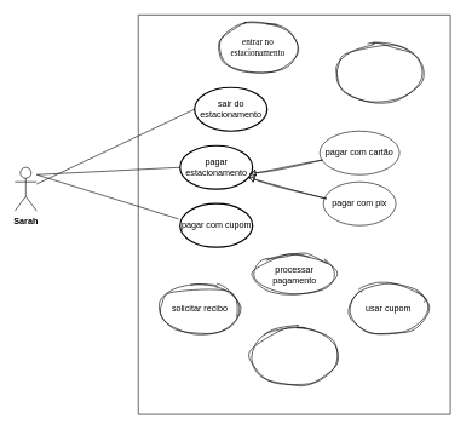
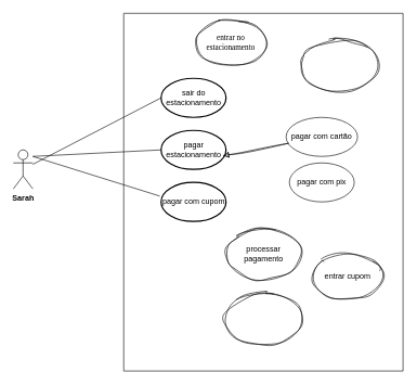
  <mxCell id="0" />
  <mxCell id="1" parent="0" />
  <mxCell id="2" value="Sarah" style="shape=umlActor;verticalLabelPosition=bottom;verticalAlign=top;html=1;fontStyle=1;labelBackgroundColor=none;" vertex="1" parent="1"><mxGeometry x="20" y="230" width="30" height="60" as="geometry" /></mxCell>
  <mxCell id="3" value="" style="swimlane;startSize=0;labelBackgroundColor=none;" vertex="1" parent="1"><mxGeometry x="190" y="20" width="430" height="550" as="geometry"><mxRectangle x="200" y="80" width="50" height="40" as="alternateBounds" /></mxGeometry></mxCell>
  <mxCell id="4" value="" style="endArrow=none;html=1;rounded=0;entryX=-0.02;entryY=0.35;entryDx=0;entryDy=0;entryPerimeter=0;labelBackgroundColor=none;fontColor=default;" edge="1" parent="3" target="8"><mxGeometry width="50" height="50" relative="1" as="geometry"><mxPoint x="-140" y="220" as="sourcePoint" /><mxPoint x="70" y="290" as="targetPoint" /></mxGeometry></mxCell>
  <mxCell id="5" value="" style="endArrow=none;html=1;rounded=0;entryX=0;entryY=0.5;entryDx=0;entryDy=0;entryPerimeter=0;labelBackgroundColor=none;fontColor=default;" edge="1" parent="3" target="6"><mxGeometry width="50" height="50" relative="1" as="geometry"><mxPoint x="-140" y="220" as="sourcePoint" /><mxPoint x="60" y="155" as="targetPoint" /></mxGeometry></mxCell>
  <mxCell id="6" value="pagar estacionamento" style="strokeWidth=2;html=1;shape=mxgraph.flowchart.start_1;whiteSpace=wrap;align=center;labelBackgroundColor=none;" vertex="1" parent="3"><mxGeometry x="57.5" y="180" width="100" height="60" as="geometry" /></mxCell>
- <mxCell id="7" value="sair do estacionamento" style="strokeWidth=2;html=1;shape=mxgraph.flowchart.start_1;whiteSpace=wrap;align=center;labelBackgroundColor=none;" vertex="1" parent="3"><mxGeometry x="77.5" y="100" width="100" height="60" as="geometry" /></mxCell>
+ <mxCell id="7" value="sair do estacionamento" style="strokeWidth=2;html=1;shape=mxgraph.flowchart.start_1;whiteSpace=wrap;align=center;labelBackgroundColor=none;" vertex="1" parent="3"><mxGeometry x="57.5" y="100" width="100" height="60" as="geometry" /></mxCell>
  <mxCell id="8" value="pagar com cupom" style="strokeWidth=2;html=1;shape=mxgraph.flowchart.start_1;whiteSpace=wrap;align=center;labelBackgroundColor=none;" vertex="1" parent="3"><mxGeometry x="57.5" y="260" width="100" height="60" as="geometry" /></mxCell>
  <mxCell id="9" value="pagar com cartão" style="ellipse;whiteSpace=wrap;html=1;labelBackgroundColor=none;" vertex="1" parent="3"><mxGeometry x="250" y="160" width="110" height="60" as="geometry" /></mxCell>
  <mxCell id="10" value="pagar com pix" style="ellipse;whiteSpace=wrap;html=1;labelBackgroundColor=none;" vertex="1" parent="3"><mxGeometry x="255" y="230" width="100" height="60" as="geometry" /></mxCell>
  <mxCell id="11" value="" style="endArrow=none;html=1;rounded=0;sketch=1;hachureGap=4;jiggle=2;curveFitting=1;fontFamily=Architects Daughter;fontSource=https%3A%2F%2Ffonts.googleapis.com%2Fcss%3Ffamily%3DArchitects%2BDaughter;startArrow=block;startFill=0;exitX=0.96;exitY=0.65;exitDx=0;exitDy=0;exitPerimeter=0;labelBackgroundColor=none;fontColor=default;" edge="1" parent="3" source="6" target="9"><mxGeometry width="50" height="50" relative="1" as="geometry"><mxPoint x="200" y="285" as="sourcePoint" /><mxPoint x="250" y="235" as="targetPoint" /></mxGeometry></mxCell>
- <mxCell id="12" value="" style="endArrow=none;html=1;rounded=0;sketch=1;hachureGap=4;jiggle=2;curveFitting=1;fontFamily=Architects Daughter;fontSource=https%3A%2F%2Ffonts.googleapis.com%2Fcss%3Ffamily%3DArchitects%2BDaughter;startArrow=block;startFill=0;exitX=0.94;exitY=0.733;exitDx=0;exitDy=0;exitPerimeter=0;labelBackgroundColor=none;fontColor=default;flowAnimation=0;entryX=0.04;entryY=0.383;entryDx=0;entryDy=0;entryPerimeter=0;" edge="1" parent="3" source="6" target="10"><mxGeometry width="50" height="50" relative="1" as="geometry"><mxPoint x="220" y="350" as="sourcePoint" /><mxPoint x="270" y="300" as="targetPoint" /></mxGeometry></mxCell>
- <mxCell id="13" value="&lt;font face=&quot;Helvetica&quot;&gt;solicitar recibo&lt;/font&gt;" style="ellipse;whiteSpace=wrap;sketch=1;hachureGap=4;jiggle=2;curveFitting=1;fontFamily=Architects Daughter;fontSource=https%3A%2F%2Ffonts.googleapis.com%2Fcss%3Ffamily%3DArchitects%2BDaughter;html=1;align=center;" vertex="1" parent="3"><mxGeometry x="30" y="370" width="110" height="70" as="geometry" /></mxCell>
- <mxCell id="14" value="&lt;font face=&quot;Helvetica&quot;&gt;processar pagamento&lt;/font&gt;" style="ellipse;whiteSpace=wrap;html=1;sketch=1;hachureGap=4;jiggle=2;curveFitting=1;fontFamily=Architects Daughter;fontSource=https%3A%2F%2Ffonts.googleapis.com%2Fcss%3Ffamily%3DArchitects%2BDaughter;" vertex="1" parent="3"><mxGeometry x="157.5" y="330" width="115" height="55" as="geometry" /></mxCell>
- <mxCell id="15" value="&lt;font face=&quot;Helvetica&quot;&gt;usar cupom&lt;/font&gt;" style="ellipse;whiteSpace=wrap;html=1;sketch=1;hachureGap=4;jiggle=2;curveFitting=1;fontFamily=Architects Daughter;fontSource=https%3A%2F%2Ffonts.googleapis.com%2Fcss%3Ffamily%3DArchitects%2BDaughter;" vertex="1" parent="3"><mxGeometry x="290" y="370" width="110" height="70" as="geometry" /></mxCell>
+ <mxCell id="14" value="&lt;font face=&quot;Helvetica&quot;&gt;processar pagamento&lt;/font&gt;" style="ellipse;whiteSpace=wrap;html=1;sketch=1;hachureGap=4;jiggle=2;curveFitting=1;fontFamily=Architects Daughter;fontSource=https%3A%2F%2Ffonts.googleapis.com%2Fcss%3Ffamily%3DArchitects%2BDaughter;" vertex="1" parent="3"><mxGeometry x="157.5" y="330" width="115" height="80" as="geometry" /></mxCell>
+ <mxCell id="15" value="&lt;font face=&quot;Helvetica&quot;&gt;entrar cupom&lt;/font&gt;" style="ellipse;whiteSpace=wrap;html=1;sketch=1;hachureGap=4;jiggle=2;curveFitting=1;fontFamily=Architects Daughter;fontSource=https%3A%2F%2Ffonts.googleapis.com%2Fcss%3Ffamily%3DArchitects%2BDaughter;" vertex="1" parent="3"><mxGeometry x="290" y="370" width="110" height="70" as="geometry" /></mxCell>
  <mxCell id="16" value="entrar no estacionamento" style="ellipse;whiteSpace=wrap;html=1;sketch=1;hachureGap=4;jiggle=2;curveFitting=1;fontFamily=Architects Daughter;fontSource=https%3A%2F%2Ffonts.googleapis.com%2Fcss%3Ffamily%3DArchitects%2BDaughter;" vertex="1" parent="3"><mxGeometry x="110" y="10" width="110" height="70" as="geometry" /></mxCell>
  <mxCell id="17" value="" style="ellipse;whiteSpace=wrap;html=1;sketch=1;hachureGap=4;jiggle=2;curveFitting=1;fontFamily=Architects Daughter;fontSource=https%3A%2F%2Ffonts.googleapis.com%2Fcss%3Ffamily%3DArchitects%2BDaughter;" vertex="1" parent="3"><mxGeometry x="272.5" y="40" width="120" height="80" as="geometry" /></mxCell>
  <mxCell id="18" value="" style="ellipse;whiteSpace=wrap;html=1;sketch=1;hachureGap=4;jiggle=2;curveFitting=1;fontFamily=Architects Daughter;fontSource=https%3A%2F%2Ffonts.googleapis.com%2Fcss%3Ffamily%3DArchitects%2BDaughter;" vertex="1" parent="3"><mxGeometry x="155" y="430" width="120" height="80" as="geometry" /></mxCell>
  <mxCell id="19" value="" style="endArrow=none;html=1;rounded=0;entryX=0;entryY=0.5;entryDx=0;entryDy=0;entryPerimeter=0;labelBackgroundColor=none;fontColor=default;" edge="1" parent="1" source="2" target="7"><mxGeometry width="50" height="50" relative="1" as="geometry"><mxPoint x="140" y="210" as="sourcePoint" /><mxPoint x="150" y="50" as="targetPoint" /></mxGeometry></mxCell>
